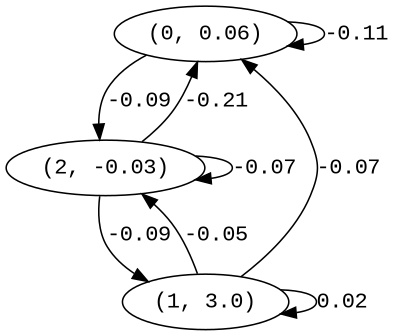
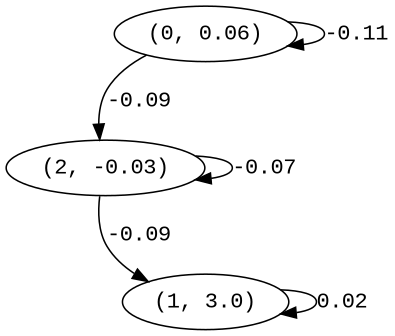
  digraph {
    fontname="Liberation Mono"
    node [fontname="Liberation Mono"]
    edge [fontname="Liberation Mono"]
    n1 [label="(0, 0.06)"]
    n2 [label="(2, -0.03)"]
    n3 [label="(1, 3.0)"]
    n1 -> n1 [label=-0.11]
    n1 -> n2 [label=-0.09]
-   n2 -> n1 [label=-0.21]
    n2 -> n2 [label=-0.07]
    n2 -> n3 [label=-0.09]
-   n3 -> n1 [label=-0.07]
-   n3 -> n2 [label=-0.05]
    n3 -> n3 [label=0.02]
  }
